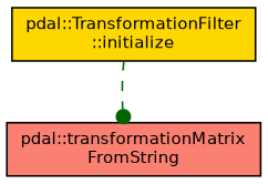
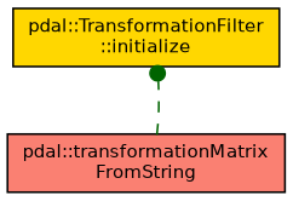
  digraph {
    rankdir=TB
    node [color=black fontname=Helvetica fontsize=10 shape=record style=filled]
    n1 [fillcolor=gold fontcolor=black height=0.2 label="pdal::TransformationFilter\l::initialize" width=0.4]
    n2 [fillcolor=salmon height=0.2 label="pdal::transformationMatrix\lFromString" width=0.4]
-   n1 -> n2 [color=darkgreen fontname=Helvetica fontsize=10 labelfontname=Helvetica labelfontsize=10 style=dashed arrowhead=dot]
+   n2 -> n1 [color=darkgreen fontname=Helvetica fontsize=10 labelfontname=Helvetica labelfontsize=10 style=dashed arrowhead=dot]
  }
